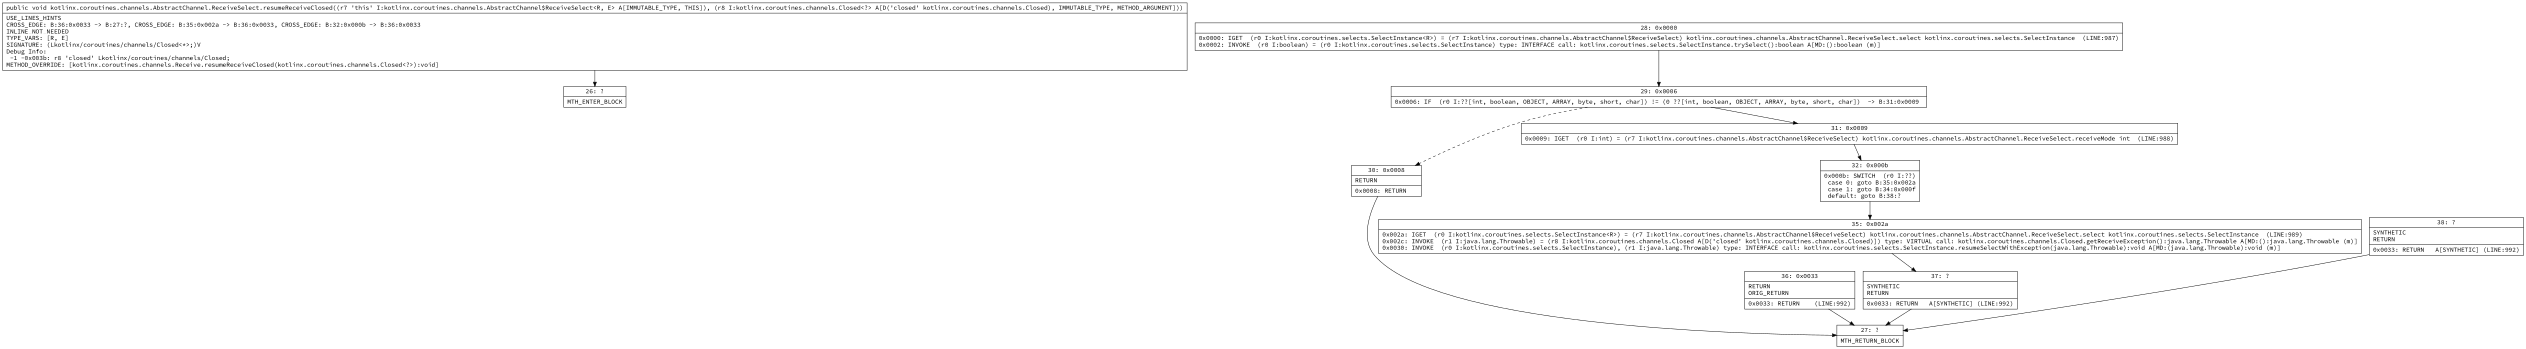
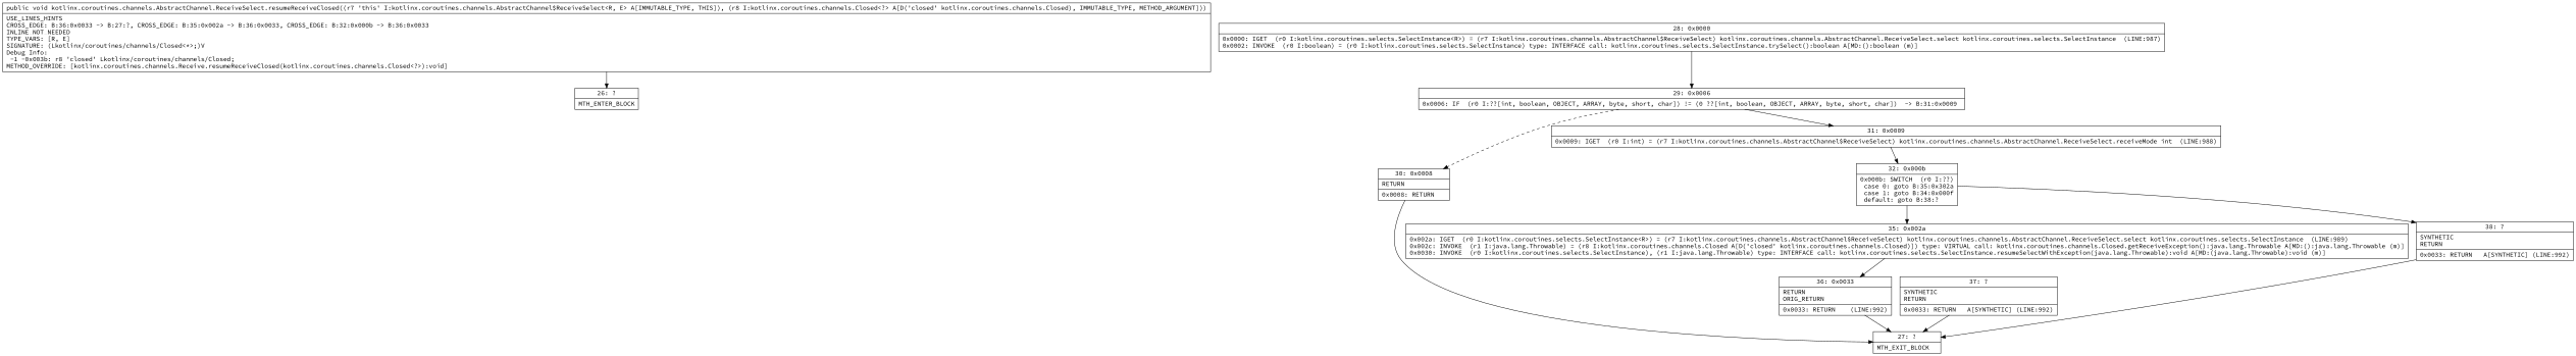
  digraph {
    fontname="Source Code Pro"
    node [fontname="Source Code Pro" shape=record]
    edge [fontname="Source Code Pro"]
    n1 [label="{26\:\ ?|MTH_ENTER_BLOCK\l}"]
    n2 [label="{28\:\ 0x0000|0x0000: IGET  (r0 I:kotlinx.coroutines.selects.SelectInstance\<R\>) = (r7 I:kotlinx.coroutines.channels.AbstractChannel$ReceiveSelect) kotlinx.coroutines.channels.AbstractChannel.ReceiveSelect.select kotlinx.coroutines.selects.SelectInstance  (LINE:987)\l0x0002: INVOKE  (r0 I:boolean) = (r0 I:kotlinx.coroutines.selects.SelectInstance) type: INTERFACE call: kotlinx.coroutines.selects.SelectInstance.trySelect():boolean A[MD:():boolean (m)]\l}"]
    n3 [label="{29\:\ 0x0006|0x0006: IF  (r0 I:??[int, boolean, OBJECT, ARRAY, byte, short, char]) != (0 ??[int, boolean, OBJECT, ARRAY, byte, short, char])  \-\> B:31:0x0009 \l}"]
    n4 [label="{30\:\ 0x0008|RETURN\l|0x0008: RETURN   \l}"]
    n5 [label="{31\:\ 0x0009|0x0009: IGET  (r0 I:int) = (r7 I:kotlinx.coroutines.channels.AbstractChannel$ReceiveSelect) kotlinx.coroutines.channels.AbstractChannel.ReceiveSelect.receiveMode int  (LINE:988)\l}"]
-   n6 [label="{27\:\ ?|MTH_RETURN_BLOCK\l}"]
-   n7 [label="{32\:\ 0x000b|0x000b: SWITCH  (r0 I:??)\l case 0: goto B:35:0x002a\l case 1: goto B:34:0x000f\l default: goto B:38:? \l}"]
+   n6 [label="{27\:\ ?|MTH_EXIT_BLOCK\l}"]
+   n7 [label="{32\:\ 0x000b|0x000b: SWITCH  (r0 I:??)\l case 0: goto B:35:0x302a\l case 1: goto B:34:0x000f\l default: goto B:38:? \l}"]
    n8 [label="{35\:\ 0x002a|0x002a: IGET  (r0 I:kotlinx.coroutines.selects.SelectInstance\<R\>) = (r7 I:kotlinx.coroutines.channels.AbstractChannel$ReceiveSelect) kotlinx.coroutines.channels.AbstractChannel.ReceiveSelect.select kotlinx.coroutines.selects.SelectInstance  (LINE:989)\l0x002c: INVOKE  (r1 I:java.lang.Throwable) = (r8 I:kotlinx.coroutines.channels.Closed A[D('closed' kotlinx.coroutines.channels.Closed)]) type: VIRTUAL call: kotlinx.coroutines.channels.Closed.getReceiveException():java.lang.Throwable A[MD:():java.lang.Throwable (m)]\l0x0030: INVOKE  (r0 I:kotlinx.coroutines.selects.SelectInstance), (r1 I:java.lang.Throwable) type: INTERFACE call: kotlinx.coroutines.selects.SelectInstance.resumeSelectWithException(java.lang.Throwable):void A[MD:(java.lang.Throwable):void (m)]\l}"]
    n9 [label="{38\:\ ?|SYNTHETIC\lRETURN\l|0x0033: RETURN   A[SYNTHETIC] (LINE:992)\l}"]
    n10 [label="{36\:\ 0x0033|RETURN\lORIG_RETURN\l|0x0033: RETURN    (LINE:992)\l}"]
    n11 [label="{37\:\ ?|SYNTHETIC\lRETURN\l|0x0033: RETURN   A[SYNTHETIC] (LINE:992)\l}"]
    n12 [label="{public void kotlinx.coroutines.channels.AbstractChannel.ReceiveSelect.resumeReceiveClosed((r7 'this' I:kotlinx.coroutines.channels.AbstractChannel$ReceiveSelect\<R, E\> A[IMMUTABLE_TYPE, THIS]), (r8 I:kotlinx.coroutines.channels.Closed\<?\> A[D('closed' kotlinx.coroutines.channels.Closed), IMMUTABLE_TYPE, METHOD_ARGUMENT]))  | USE_LINES_HINTS\lCROSS_EDGE: B:36:0x0033 \-\> B:27:?, CROSS_EDGE: B:35:0x002a \-\> B:36:0x0033, CROSS_EDGE: B:32:0x000b \-\> B:36:0x0033\lINLINE_NOT_NEEDED\lTYPE_VARS: [R, E]\lSIGNATURE: (Lkotlinx\/coroutines\/channels\/Closed\<*\>;)V\lDebug Info:\l  \-1 \-0x003b: r8 'closed' Lkotlinx\/coroutines\/channels\/Closed;\lMETHOD_OVERRIDE: [kotlinx.coroutines.channels.Receive.resumeReceiveClosed(kotlinx.coroutines.channels.Closed\<?\>):void]\l}"]
    n2 -> n3
    n3 -> n4 [style=dashed]
    n3 -> n5
    n4 -> n6
    n5 -> n7
    n7 -> n8
-   n8 -> n11
+   n7 -> n9
+   n8 -> n10
    n9 -> n6
    n10 -> n6
    n11 -> n6
    n12 -> n1
  }
